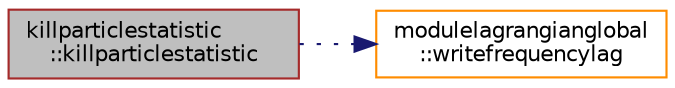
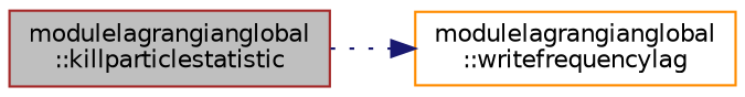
  digraph {
    rankdir=LR
    node [fontname=Helvetica fontsize=10 shape=record style=filled]
-   n1 [color=brown fillcolor=grey75 fontcolor=black height=0.2 label="killparticlestatistic\l::killparticlestatistic" width=0.4]
+   n1 [color=brown fillcolor=grey75 fontcolor=black height=0.2 label="modulelagrangianglobal\l::killparticlestatistic" width=0.4]
    n2 [color=darkorange fillcolor=white height=0.2 label="modulelagrangianglobal\l::writefrequencylag" width=0.4]
    n1 -> n2 [color=midnightblue fontname=Helvetica fontsize=10 labelfontname=Helvetica labelfontsize=10 style=dotted]
  }
